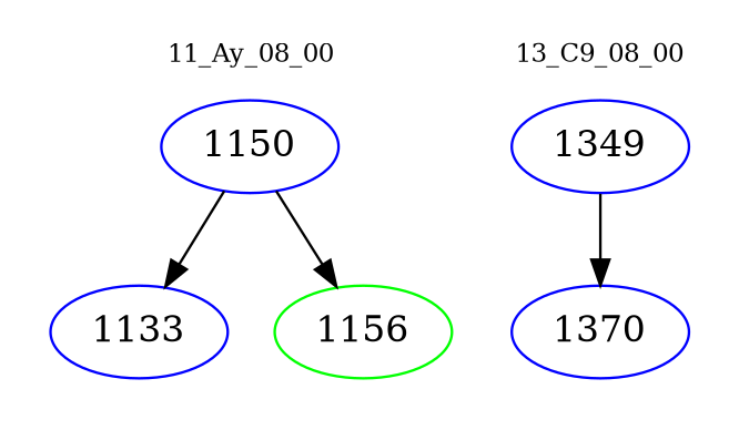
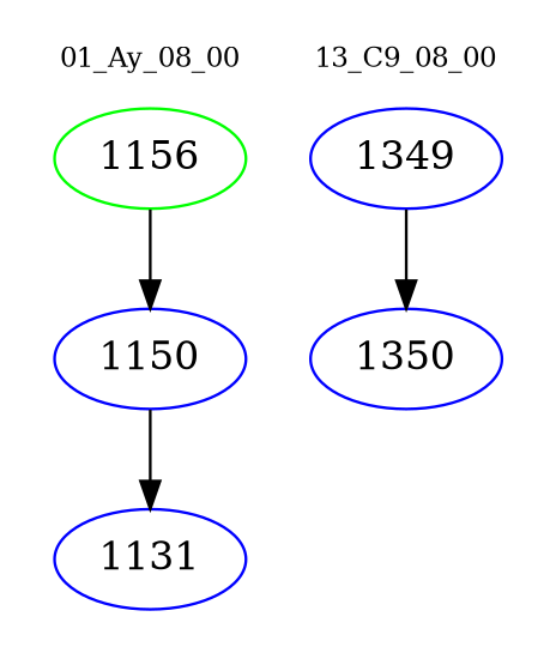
  digraph {
    node [color=blue]
    edge [color=black]
    n1 [label=1150]
-   n2 [label=1133]
+   n2 [label=1131]
    n3 [color=green label=1156]
    n4 [label=1349]
-   n5 [label=1370]
+   n5 [label=1350]
    subgraph cluster_1 {
      color=white
      fontsize=10
-     label="11_Ay_08_00"
+     label="01_Ay_08_00"
      n1
      n2
      n3
    }
    subgraph cluster_2 {
      color=white
      fontsize=10
      label="13_C9_08_00"
      n4
      n5
    }
    n1 -> n2
-   n1 -> n3
+   n3 -> n1
    n4 -> n5
  }
